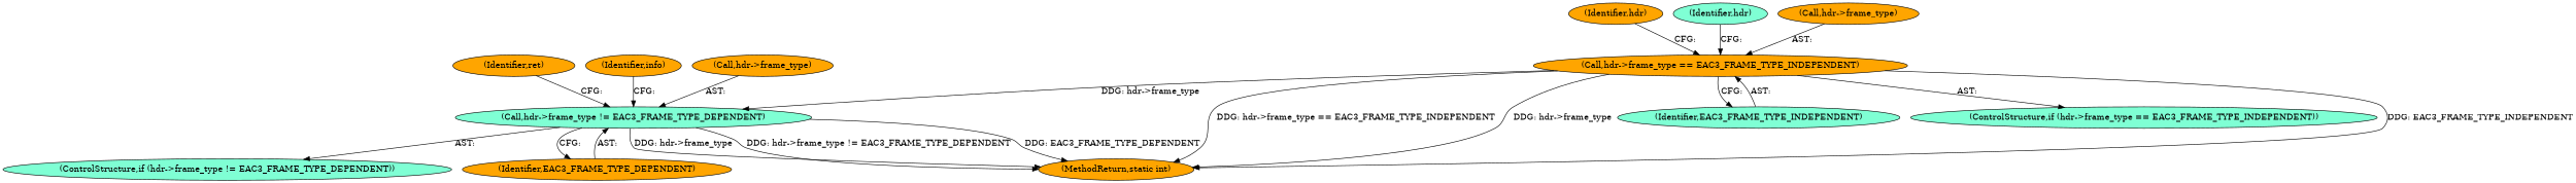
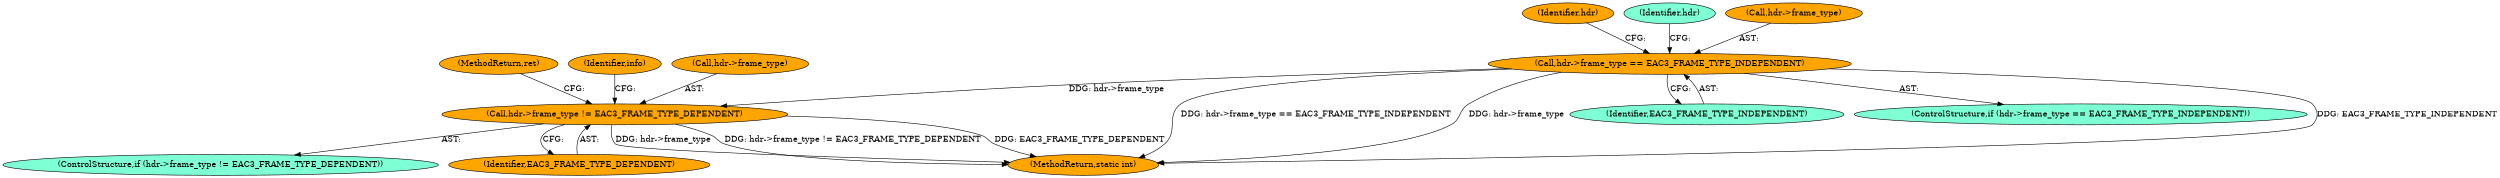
  digraph {
    node [fillcolor=orange style=filled]
    n1 [label="(Call,hdr->frame_type == EAC3_FRAME_TYPE_INDEPENDENT)"]
-   n2 [fillcolor=aquamarine label="(Call,hdr->frame_type != EAC3_FRAME_TYPE_DEPENDENT)"]
+   n2 [label="(Call,hdr->frame_type != EAC3_FRAME_TYPE_DEPENDENT)"]
    n3 [fillcolor=aquamarine label="(ControlStructure,if (hdr->frame_type == EAC3_FRAME_TYPE_INDEPENDENT))"]
    n4 [label="(MethodReturn,static int)"]
    n5 [fillcolor=aquamarine label="(Identifier,EAC3_FRAME_TYPE_INDEPENDENT)"]
    n6 [fillcolor=aquamarine label="(ControlStructure,if (hdr->frame_type != EAC3_FRAME_TYPE_DEPENDENT))"]
    n7 [label="(Identifier,EAC3_FRAME_TYPE_DEPENDENT)"]
-   n8 [label="(Identifier,ret)"]
+   n8 [label="(MethodReturn,ret)"]
    n9 [label="(Identifier,hdr)"]
    n10 [fillcolor=aquamarine label="(Identifier,hdr)"]
    n11 [label="(Identifier,info)"]
    n12 [label="(Call,hdr->frame_type)"]
    n13 [label="(Call,hdr->frame_type)"]
    n1 -> n2 [label="DDG: hdr->frame_type"]
    n1 -> n3 [label="AST: "]
    n1 -> n4 [label="DDG: EAC3_FRAME_TYPE_INDEPENDENT"]
    n1 -> n4 [label="DDG: hdr->frame_type == EAC3_FRAME_TYPE_INDEPENDENT"]
    n1 -> n4 [label="DDG: hdr->frame_type"]
    n1 -> n5 [label="CFG: "]
    n2 -> n4 [label="DDG: hdr->frame_type"]
    n2 -> n4 [label="DDG: hdr->frame_type != EAC3_FRAME_TYPE_DEPENDENT"]
    n2 -> n4 [label="DDG: EAC3_FRAME_TYPE_DEPENDENT"]
    n2 -> n6 [label="AST: "]
    n2 -> n7 [label="CFG: "]
    n5 -> n1 [label="AST: "]
    n7 -> n2 [label="AST: "]
    n8 -> n2 [label="CFG: "]
    n9 -> n1 [label="CFG: "]
    n10 -> n1 [label="CFG: "]
    n11 -> n2 [label="CFG: "]
    n12 -> n2 [label="AST: "]
    n13 -> n1 [label="AST: "]
  }
